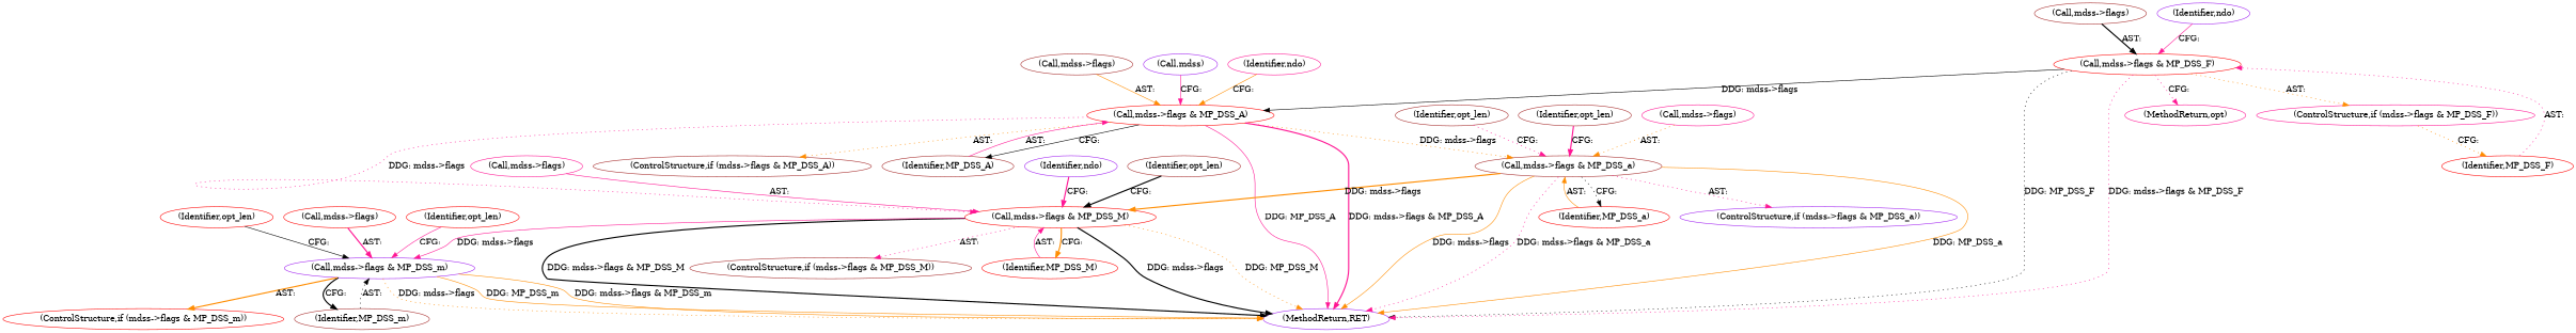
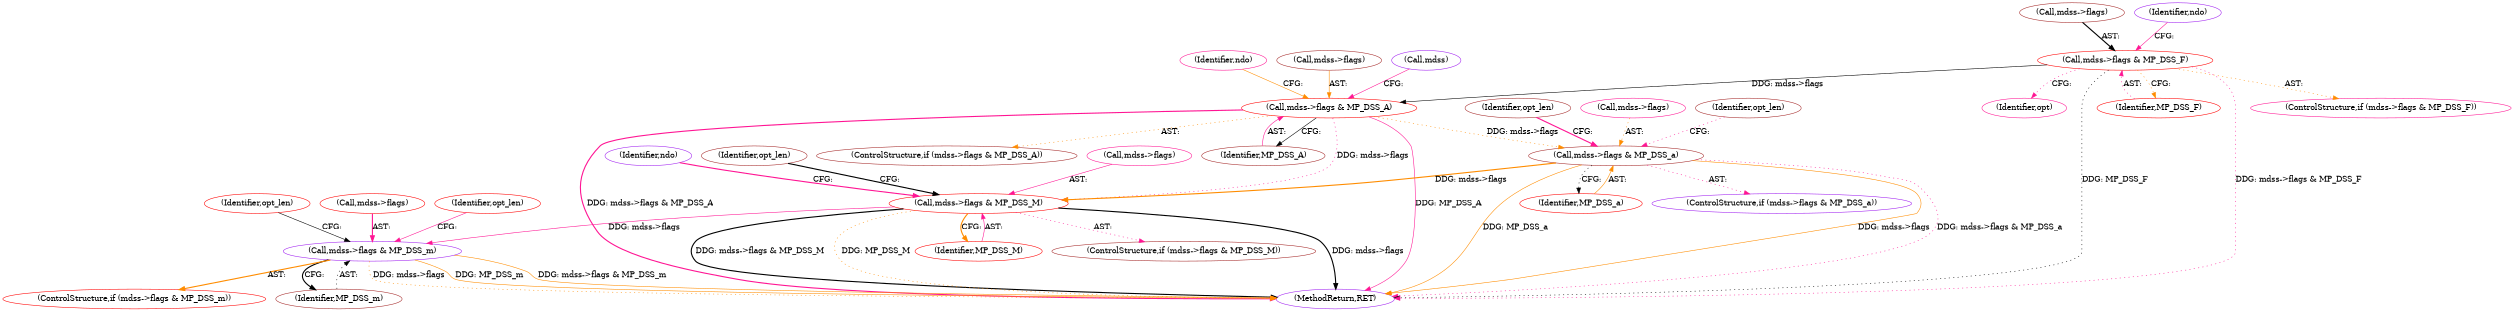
  digraph {
    node [color=red]
    edge [color=deeppink style=dotted]
    n1 [label="(Call,mdss->flags & MP_DSS_A)"]
    n2 [color=brown label="(Call,mdss->flags & MP_DSS_a)"]
    n3 [label="(Call,mdss->flags & MP_DSS_M)"]
    n4 [color=brown label="(ControlStructure,if (mdss->flags & MP_DSS_A))"]
    n5 [color=brown label="(Identifier,MP_DSS_A)"]
    n6 [color=purple label="(MethodReturn,RET)"]
    n7 [label="(Identifier,MP_DSS_a)"]
    n8 [color=purple label="(ControlStructure,if (mdss->flags & MP_DSS_a))"]
    n9 [color=purple label="(Call,mdss->flags & MP_DSS_m)"]
    n10 [label="(Identifier,MP_DSS_M)"]
    n11 [color=brown label="(ControlStructure,if (mdss->flags & MP_DSS_M))"]
    n12 [label="(Call,mdss->flags & MP_DSS_F)"]
    n13 [color=deeppink label="(ControlStructure,if (mdss->flags & MP_DSS_F))"]
    n14 [label="(Identifier,MP_DSS_F)"]
-   n15 [color=deeppink label="(MethodReturn,opt)"]
+   n15 [color=deeppink label="(Identifier,opt)"]
    n16 [color=brown label="(Identifier,MP_DSS_m)"]
    n17 [label="(ControlStructure,if (mdss->flags & MP_DSS_m))"]
    n18 [color=deeppink label="(Call,mdss->flags)"]
    n19 [label="(Identifier,opt_len)"]
    n20 [color=purple label="(Call,mdss)"]
    n21 [color=deeppink label="(Call,mdss->flags)"]
    n22 [color=brown label="(Call,mdss->flags)"]
    n23 [color=brown label="(Identifier,opt_len)"]
    n24 [label="(Call,mdss->flags)"]
    n25 [color=deeppink label="(Identifier,ndo)"]
    n26 [color=purple label="(Identifier,ndo)"]
    n27 [color=brown label="(Identifier,opt_len)"]
    n28 [color=brown label="(Identifier,opt_len)"]
    n29 [label="(Identifier,opt_len)"]
    n30 [color=purple label="(Identifier,ndo)"]
    n31 [color=brown label="(Call,mdss->flags)"]
    n1 -> n2 [color=darkorange label="DDG: mdss->flags"]
    n1 -> n3 [label="DDG: mdss->flags"]
    n1 -> n4 [color=darkorange label="AST: "]
    n1 -> n5 [color=black label="CFG: " style=solid]
    n1 -> n6 [label="DDG: MP_DSS_A" style=solid]
    n1 -> n6 [label="DDG: mdss->flags & MP_DSS_A" style=bold]
    n2 -> n3 [color=darkorange label="DDG: mdss->flags" style=bold]
    n2 -> n6 [color=darkorange label="DDG: mdss->flags" style=solid]
    n2 -> n6 [label="DDG: mdss->flags & MP_DSS_a"]
    n2 -> n6 [color=darkorange label="DDG: MP_DSS_a" style=solid]
    n2 -> n7 [color=black label="CFG: "]
    n2 -> n8 [label="AST: "]
    n3 -> n6 [color=black label="DDG: mdss->flags" style=bold]
    n3 -> n6 [color=black label="DDG: mdss->flags & MP_DSS_M" style=bold]
    n3 -> n6 [color=darkorange label="DDG: MP_DSS_M"]
    n3 -> n9 [label="DDG: mdss->flags" style=solid]
    n3 -> n10 [color=darkorange label="CFG: " style=bold]
    n3 -> n11 [label="AST: "]
    n5 -> n1 [label="AST: " style=solid]
    n7 -> n2 [color=darkorange label="AST: " style=solid]
    n9 -> n6 [color=darkorange label="DDG: mdss->flags & MP_DSS_m" style=solid]
    n9 -> n6 [color=darkorange label="DDG: mdss->flags"]
    n9 -> n6 [color=darkorange label="DDG: MP_DSS_m" style=solid]
    n9 -> n16 [color=black label="CFG: " style=bold]
    n9 -> n17 [color=darkorange label="AST: " style=bold]
    n10 -> n3 [label="AST: " style=solid]
    n12 -> n1 [color=black label="DDG: mdss->flags" style=solid]
    n12 -> n6 [color=black label="DDG: MP_DSS_F"]
    n12 -> n6 [label="DDG: mdss->flags & MP_DSS_F"]
    n12 -> n13 [color=darkorange label="AST: "]
-   n13 -> n14 [color=darkorange label="CFG: "]
+   n12 -> n14 [color=darkorange label="CFG: "]
    n12 -> n15 [label="CFG: "]
    n14 -> n12 [label="AST: "]
    n16 -> n9 [color=black label="AST: "]
    n18 -> n3 [label="AST: " style=solid]
    n19 -> n9 [color=black label="CFG: " style=solid]
    n20 -> n1 [label="CFG: " style=solid]
    n21 -> n2 [color=darkorange label="AST: "]
    n22 -> n12 [color=black label="AST: " style=bold]
    n23 -> n2 [label="CFG: "]
    n24 -> n9 [label="AST: " style=bold]
    n25 -> n1 [color=darkorange label="CFG: " style=solid]
    n26 -> n3 [label="CFG: " style=bold]
    n27 -> n3 [color=black label="CFG: " style=bold]
    n28 -> n2 [label="CFG: " style=bold]
    n29 -> n9 [label="CFG: " style=solid]
    n30 -> n12 [label="CFG: " style=solid]
    n31 -> n1 [color=darkorange label="AST: " style=solid]
  }
